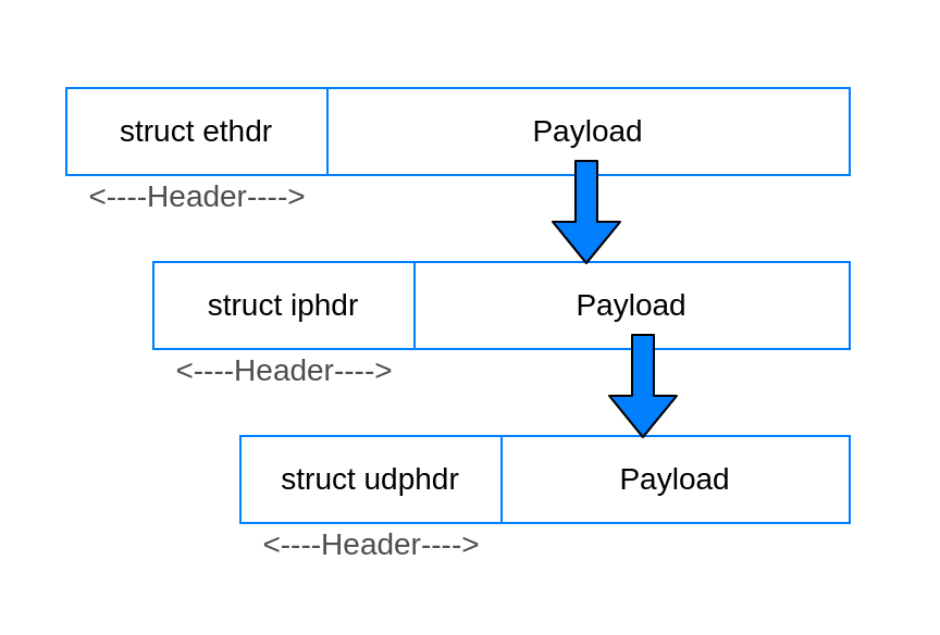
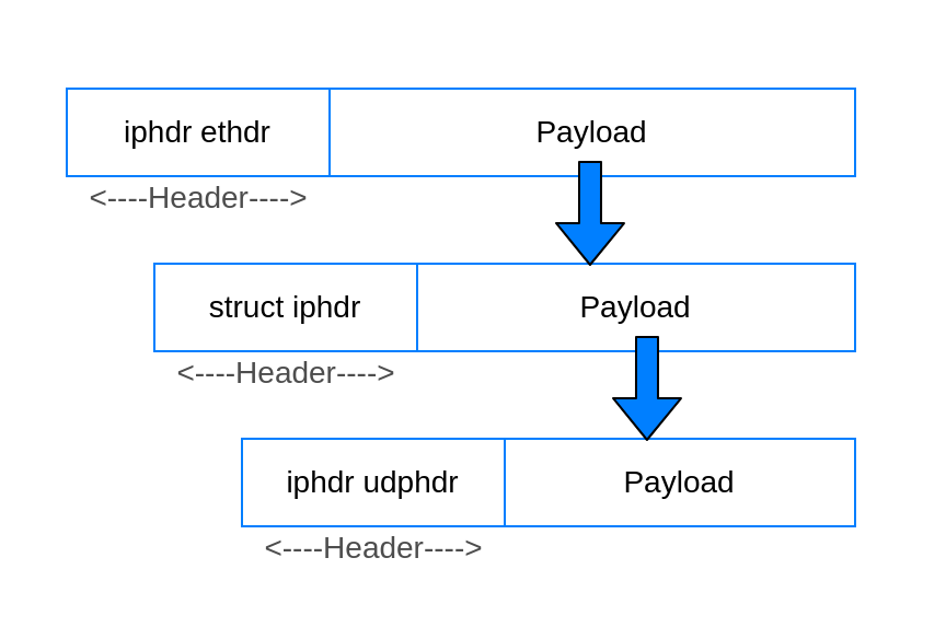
  <mxCell id="0" />
  <mxCell id="1" parent="0" />
  <mxCell id="2" value="" style="rounded=0;whiteSpace=wrap;html=1;fontSize=14;fillColor=#FFFFFF;strokeColor=none;" parent="1" vertex="1"><mxGeometry x="20" y="20" width="390" height="250" as="geometry" /></mxCell>
- <mxCell id="3" value="&lt;font style=&quot;font-size: 14px&quot; color=&quot;#000000&quot;&gt;struct udphdr&lt;/font&gt;" style="rounded=0;whiteSpace=wrap;html=1;fillColor=none;strokeColor=#007FFF;" parent="1" vertex="1"><mxGeometry x="110" y="200" width="120" height="40" as="geometry" /></mxCell>
+ <mxCell id="3" value="&lt;font style=&quot;font-size: 14px&quot; color=&quot;#000000&quot;&gt;iphdr udphdr&lt;/font&gt;" style="rounded=0;whiteSpace=wrap;html=1;fillColor=none;strokeColor=#007FFF;" parent="1" vertex="1"><mxGeometry x="110" y="200" width="120" height="40" as="geometry" /></mxCell>
  <mxCell id="4" value="&lt;font style=&quot;font-size: 14px&quot; color=&quot;#000000&quot;&gt;Payload&lt;/font&gt;" style="rounded=0;whiteSpace=wrap;html=1;fillColor=none;strokeColor=#007FFF;" parent="1" vertex="1"><mxGeometry x="230" y="200" width="160" height="40" as="geometry" /></mxCell>
  <mxCell id="5" value="&lt;font color=&quot;#000000&quot;&gt;Payload&lt;/font&gt;" style="rounded=0;whiteSpace=wrap;html=1;fontSize=14;fillColor=none;strokeColor=#007FFF;" parent="1" vertex="1"><mxGeometry x="190" y="120" width="200" height="40" as="geometry" /></mxCell>
  <mxCell id="6" value="&lt;font color=&quot;#000000&quot;&gt;struct iphdr&lt;/font&gt;" style="rounded=0;whiteSpace=wrap;html=1;fontSize=14;fillColor=none;strokeColor=#007FFF;" parent="1" vertex="1"><mxGeometry x="70" y="120" width="120" height="40" as="geometry" /></mxCell>
  <mxCell id="7" value="&lt;font color=&quot;#000000&quot;&gt;Payload&lt;/font&gt;" style="rounded=0;whiteSpace=wrap;html=1;fontSize=14;fillColor=none;strokeColor=#007FFF;" parent="1" vertex="1"><mxGeometry x="150" y="40" width="240" height="40" as="geometry" /></mxCell>
- <mxCell id="8" value="&lt;font color=&quot;#000000&quot;&gt;struct ethdr&lt;/font&gt;" style="rounded=0;whiteSpace=wrap;html=1;fontSize=14;fillColor=none;strokeColor=#007FFF;" parent="1" vertex="1"><mxGeometry x="30" y="40" width="120" height="40" as="geometry" /></mxCell>
+ <mxCell id="8" value="&lt;font color=&quot;#000000&quot;&gt;iphdr ethdr&lt;/font&gt;" style="rounded=0;whiteSpace=wrap;html=1;fontSize=14;fillColor=none;strokeColor=#007FFF;" parent="1" vertex="1"><mxGeometry x="30" y="40" width="120" height="40" as="geometry" /></mxCell>
  <mxCell id="9" value="" style="shape=flexArrow;endArrow=classic;html=1;fontSize=14;entryX=0.406;entryY=-0.05;entryDx=0;entryDy=0;entryPerimeter=0;exitX=0.525;exitY=0.75;exitDx=0;exitDy=0;exitPerimeter=0;fillColor=#007FFF;" parent="1" edge="1"><mxGeometry width="50" height="50" relative="1" as="geometry"><mxPoint x="295" y="153" as="sourcePoint" /><mxPoint x="294.96" y="201" as="targetPoint" /></mxGeometry></mxCell>
  <mxCell id="10" value="" style="shape=flexArrow;endArrow=classic;html=1;fontSize=14;entryX=0.406;entryY=-0.05;entryDx=0;entryDy=0;entryPerimeter=0;exitX=0.525;exitY=0.75;exitDx=0;exitDy=0;exitPerimeter=0;fillColor=#007FFF;" parent="1" edge="1"><mxGeometry width="50" height="50" relative="1" as="geometry"><mxPoint x="269" y="73" as="sourcePoint" /><mxPoint x="268.96" y="121" as="targetPoint" /></mxGeometry></mxCell>
  <mxCell id="11" value="&lt;font color=&quot;#4d4d4d&quot;&gt;&amp;lt;----Header----&amp;gt;&lt;/font&gt;" style="text;html=1;align=center;verticalAlign=middle;resizable=0;points=[];autosize=1;strokeColor=none;fillColor=none;fontSize=14;" parent="1" vertex="1"><mxGeometry x="110" y="240" width="120" height="20" as="geometry" /></mxCell>
  <mxCell id="12" value="&lt;font color=&quot;#4d4d4d&quot;&gt;&amp;lt;----Header----&amp;gt;&lt;/font&gt;" style="text;html=1;align=center;verticalAlign=middle;resizable=0;points=[];autosize=1;strokeColor=none;fillColor=none;fontSize=14;" parent="1" vertex="1"><mxGeometry x="70" y="160" width="120" height="20" as="geometry" /></mxCell>
  <mxCell id="13" value="&lt;font color=&quot;#4d4d4d&quot;&gt;&amp;lt;----Header----&amp;gt;&lt;/font&gt;" style="text;html=1;align=center;verticalAlign=middle;resizable=0;points=[];autosize=1;strokeColor=none;fillColor=none;fontSize=14;" parent="1" vertex="1"><mxGeometry x="30" y="80" width="120" height="20" as="geometry" /></mxCell>
